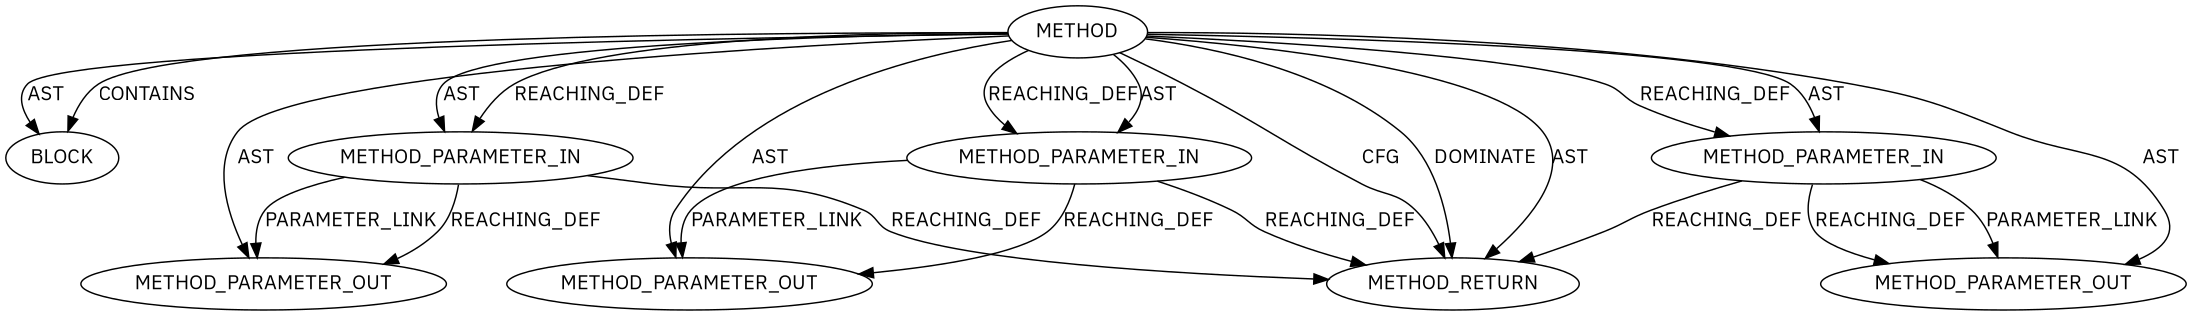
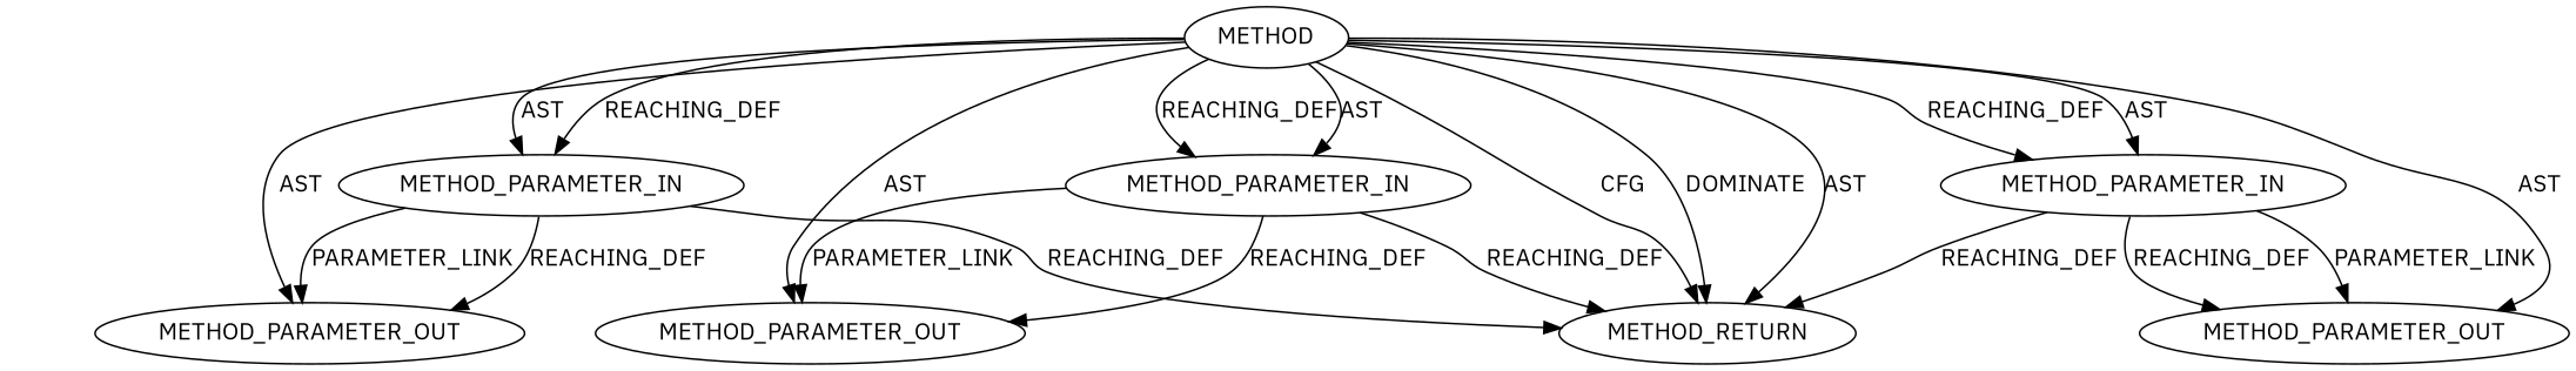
  digraph {
    fontname="IBM Plex Sans"
    node [CODE="<empty>" ORDER=1 TYPE_FULL_NAME=ANY fontname="IBM Plex Sans" EVALUATION_STRATEGY=BY_VALUE IS_VARIADIC=false]
    edge [fontname="IBM Plex Sans"]
-   n1 [ARGUMENT_INDEX=1 label=BLOCK EVALUATION_STRATEGY="" IS_VARIADIC=""]
    n2 [CODE=p1 INDEX=1 NAME=p1 label=METHOD_PARAMETER_OUT]
    n3 [CODE=p2 INDEX=2 NAME=p2 ORDER=2 label=METHOD_PARAMETER_OUT]
    n4 [CODE=p2 INDEX=2 NAME=p2 ORDER=2 label=METHOD_PARAMETER_IN]
    n5 [CODE=RET ORDER=2 label=METHOD_RETURN IS_VARIADIC=""]
    n6 [CODE=p3 INDEX=3 NAME=p3 ORDER=3 label=METHOD_PARAMETER_OUT]
    n7 [AST_PARENT_FULL_NAME="<global>" AST_PARENT_TYPE=NAMESPACE_BLOCK FILENAME="<empty>" FULL_NAME=close IS_EXTERNAL=true NAME=close ORDER=0 label=METHOD TYPE_FULL_NAME="" EVALUATION_STRATEGY="" IS_VARIADIC=""]
    n8 [CODE=p3 INDEX=3 NAME=p3 ORDER=3 label=METHOD_PARAMETER_IN]
    n9 [CODE=p1 INDEX=1 NAME=p1 label=METHOD_PARAMETER_IN]
    n4 -> n3 [VARIABLE=p2 label=REACHING_DEF]
    n4 -> n3 [label=PARAMETER_LINK]
    n4 -> n5 [VARIABLE=p2 label=REACHING_DEF]
-   n7 -> n1 [label=AST]
-   n7 -> n1 [label=CONTAINS]
    n7 -> n2 [label=AST]
    n7 -> n3 [label=AST]
    n7 -> n4 [label=REACHING_DEF]
    n7 -> n4 [label=AST]
    n7 -> n5 [label=CFG]
    n7 -> n5 [label=DOMINATE]
    n7 -> n5 [label=AST]
    n7 -> n6 [label=AST]
    n7 -> n8 [label=REACHING_DEF]
    n7 -> n8 [label=AST]
    n7 -> n9 [label=AST]
    n7 -> n9 [label=REACHING_DEF]
    n8 -> n5 [VARIABLE=p3 label=REACHING_DEF]
    n8 -> n6 [label=PARAMETER_LINK]
    n8 -> n6 [VARIABLE=p3 label=REACHING_DEF]
    n9 -> n2 [label=PARAMETER_LINK]
    n9 -> n2 [VARIABLE=p1 label=REACHING_DEF]
    n9 -> n5 [VARIABLE=p1 label=REACHING_DEF]
  }
